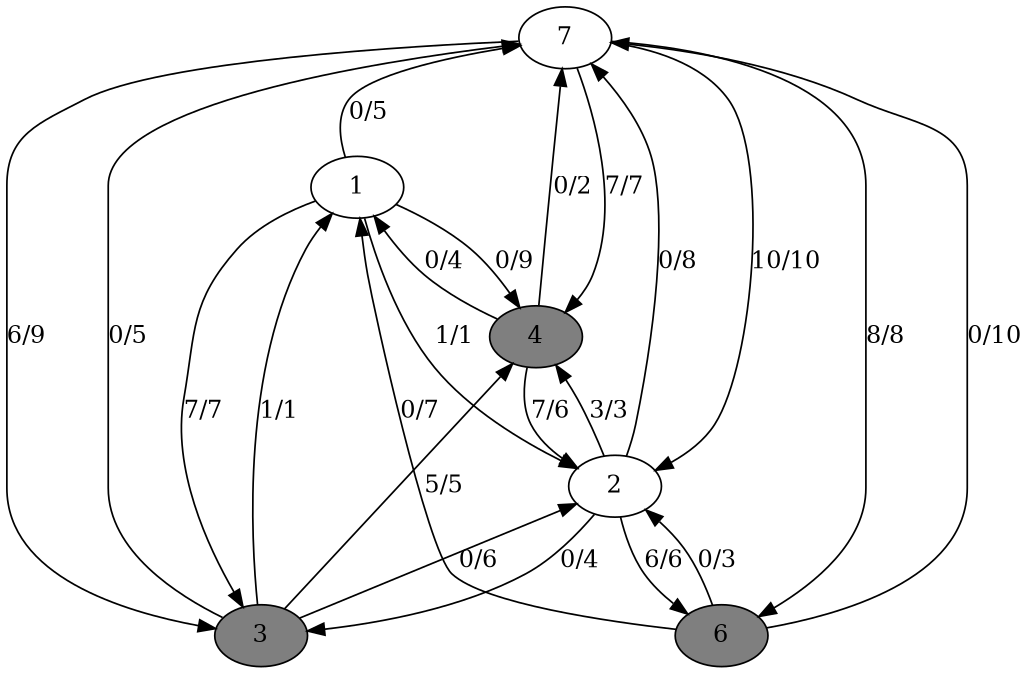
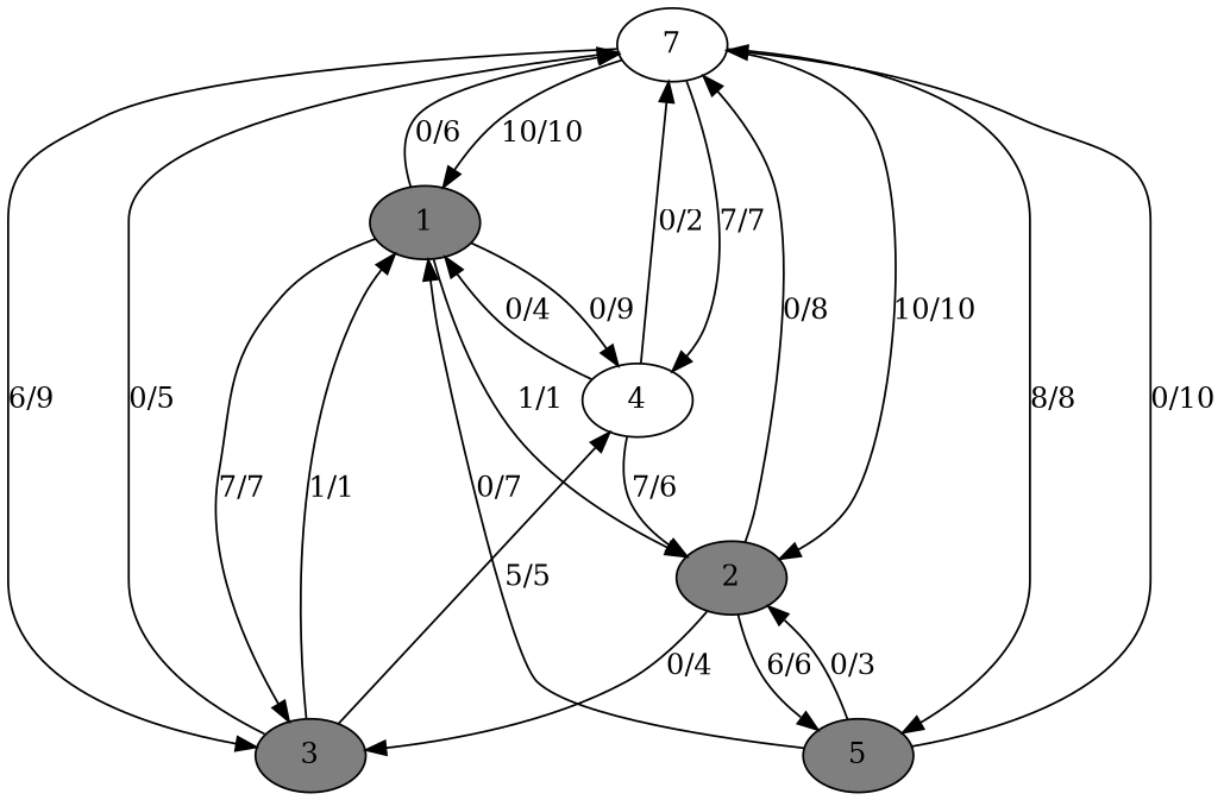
  digraph {
    node [fillcolor=grey50 style=filled]
    n1 [fillcolor=grey100 label=7]
-   1 [fillcolor=grey100]
-   2 [fillcolor=grey100]
+   1
+   2
    3
-   4
-   5 [label=6]
+   4 [fillcolor=grey100]
+   5
+   n1 -> 1 [label="10/10"]
    n1 -> 2 [label="10/10"]
    n1 -> 3 [label="6/9"]
    n1 -> 4 [label="7/7"]
    n1 -> 5 [label="8/8"]
-   1 -> n1 [label="0/5"]
+   1 -> n1 [label="0/6"]
    1 -> 2 [label="1/1"]
    1 -> 3 [label="7/7"]
    1 -> 4 [label="0/9"]
    2 -> n1 [label="0/8"]
    2 -> 3 [label="0/4"]
-   2 -> 4 [label="3/3"]
    2 -> 5 [label="6/6"]
    3 -> n1 [label="0/5"]
    3 -> 1 [label="1/1"]
-   3 -> 2 [label="0/6"]
    3 -> 4 [label="5/5"]
    4 -> n1 [label="0/2"]
    4 -> 1 [label="0/4"]
    4 -> 2 [label="7/6"]
    5 -> n1 [label="0/10"]
    5 -> 1 [label="0/7"]
    5 -> 2 [label="0/3"]
  }
